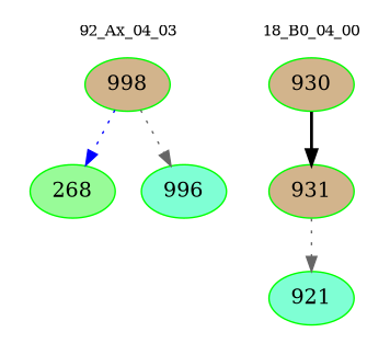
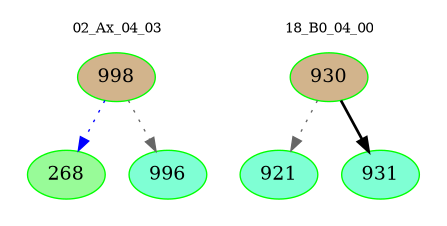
  digraph {
    node [color=green fillcolor=aquamarine style=filled]
    edge [color=gray40 style=dotted]
    n1 [fillcolor=tan label=998]
    n2 [fillcolor=palegreen label=268]
    n3 [label=996]
    n4 [fillcolor=tan label=930]
    n5 [label=921]
-   n6 [fillcolor=tan label=931]
+   n6 [label=931]
    subgraph cluster_1 {
      color=white
      fontsize=10
-     label="92_Ax_04_03"
+     label="02_Ax_04_03"
      n1
      n2
      n3
    }
    subgraph cluster_2 {
      color=white
      fontsize=10
      label="18_B0_04_00"
      n4
      n5
      n6
    }
    n1 -> n2 [color=blue]
    n1 -> n3
-   n6 -> n5
+   n4 -> n5
    n4 -> n6 [color=black style=bold]
  }
